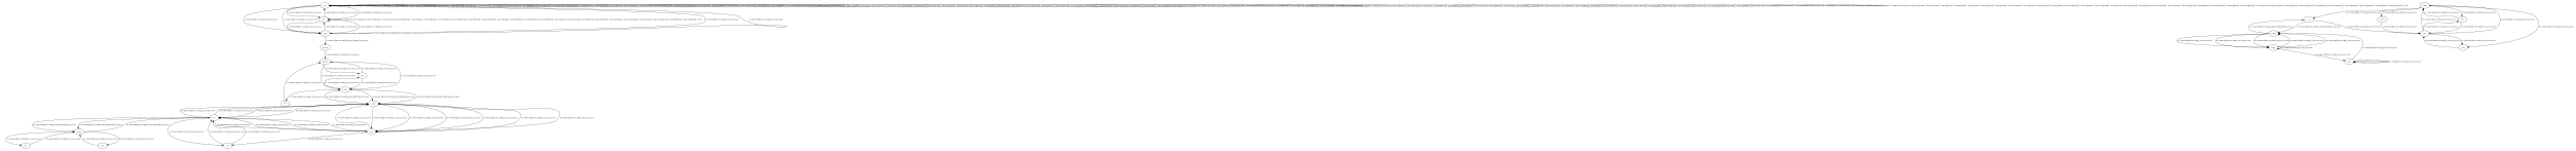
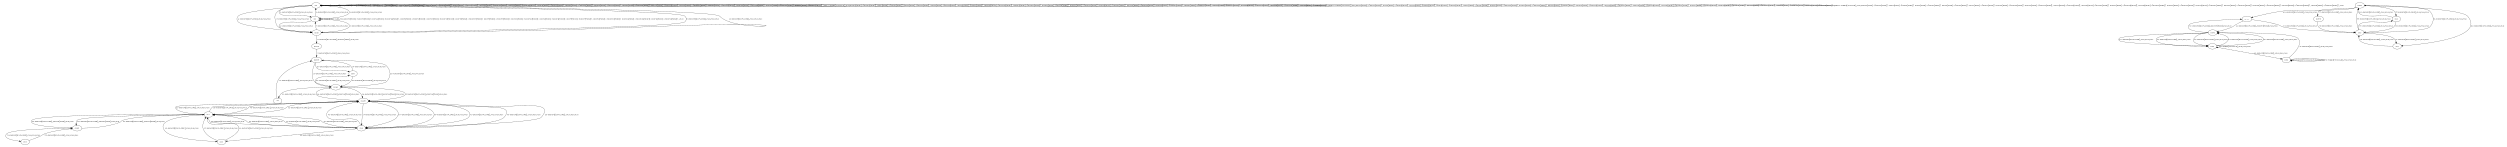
  digraph {
    fontname="Comic Neue"
    node [fontname="Comic Neue"]
    edge [fontname="Comic Neue"]
    b2
    b3
    d21p
    d21m
    d28m
    b58
    n7 [label=d26p]
    gf9
    d16m
    b18
    d11p
    b19
    d11m
    b94
-   d7p
    d10p
    b12
    d19m
    b11
    d15m
    b13
    d19p
    b82
    b83
    b2 -> b2 [label="1-toggle[TOGGLE];/null/door0[false]:=!(door0[false]); door1[false]:=!(door1[false]); door2[false]:=!(door2[false]); door6[false]:=!(door6[false]); door7[false]:=!(door7[false]); door39[false]:=!(door39[false]); door10[false]:=!(door10[false]); door11[false]:=!(door11[false]); door12[false]:=!(door12[false]); door13[false]:=!(door13[false]); door15[false]:=!(door15[false]); door16[false]:=!(door16[false]); door17[false]:=!(door17[false]); door21[false]:=!(door21[false]); door25[false]:=!(door25[false]); door28[false]:=!(door28[false]); door31[false]:=!(door31[false]); /null"]
    b2 -> b2 [label="2-toggle[TOGGLE];/null/door0[false]:=!(door0[false]); door1[false]:=!(door1[false]); door2[false]:=!(door2[false]); door6[false]:=!(door6[false]); door7[false]:=!(door7[false]); door39[false]:=!(door39[false]); door10[false]:=!(door10[false]); door11[false]:=!(door11[false]); door12[false]:=!(door12[false]); door13[false]:=!(door13[false]); door15[false]:=!(door15[false]); door16[false]:=!(door16[false]); door17[false]:=!(door17[false]); door21[false]:=!(door21[false]); door25[false]:=!(door25[false]); door28[false]:=!(door28[false]); door31[false]:=!(door31[false]); /null"]
    b2 -> b2 [label="10-toggle[TOGGLE];/null/door0[false]:=!(door0[false]); door1[false]:=!(door1[false]); door2[false]:=!(door2[false]); door6[false]:=!(door6[false]); door7[false]:=!(door7[false]); door39[false]:=!(door39[false]); door10[false]:=!(door10[false]); door11[false]:=!(door11[false]); door12[false]:=!(door12[false]); door13[false]:=!(door13[false]); door15[false]:=!(door15[false]); door16[false]:=!(door16[false]); door17[false]:=!(door17[false]); door21[false]:=!(door21[false]); door25[false]:=!(door25[false]); door28[false]:=!(door28[false]); door31[false]:=!(door31[false]); /null"]
    b2 -> b2 [label="14-toggle[TOGGLE];/null/door0[false]:=!(door0[false]); door1[false]:=!(door1[false]); door2[false]:=!(door2[false]); door6[false]:=!(door6[false]); door7[false]:=!(door7[false]); door39[false]:=!(door39[false]); door10[false]:=!(door10[false]); door11[false]:=!(door11[false]); door12[false]:=!(door12[false]); door13[false]:=!(door13[false]); door15[false]:=!(door15[false]); door16[false]:=!(door16[false]); door17[false]:=!(door17[false]); door21[false]:=!(door21[false]); door25[false]:=!(door25[false]); door28[false]:=!(door28[false]); door31[false]:=!(door31[false]); /null"]
    b2 -> b3 [label="3-explore[EXPLORE];/null/null/null"]
    b2 -> b3 [label="11-explore[EXPLORE];/null/null/null"]
    b2 -> d21p [label="6-explore[EXPLORE];/null/null/null"]
    b2 -> d21p [label="15-explore[EXPLORE];/null/null/null"]
    b3 -> b2 [label="9-explore[EXPLORE];/null/null/null"]
    b3 -> b3 [label="8-toggle[TOGGLE];/null/door0[false]:=!(door0[false]); door16[false]:=!(door16[false]); door1[false]:=!(door1[false]); door34[false]:=!(door34[false]); door19[false]:=!(door19[false]); door5[false]:=!(door5[false]); door21[false]:=!(door21[false]); door6[false]:=!(door6[false]); door7[false]:=!(door7[false]); door10[false]:=!(door10[false]); door26[false]:=!(door26[false]); door11[false]:=!(door11[false]); /null"]
    b3 -> d21p [label="4-explore[EXPLORE];/null/null/null"]
    b3 -> d21p [label="12-explore[EXPLORE];/null/null/null"]
    d21p -> b2 [label="5-explore[EXPLORE];/null/null/null"]
    d21p -> b2 [label="13-explore[EXPLORE];/null/null/null"]
    d21p -> b3 [label="7-explore[EXPLORE];/null/null/null"]
    d21p -> d21m [label="16-explore[EXPLORE];/door21[false]/null/null"]
    d21m -> d28m [label="17-explore[EXPLORE];/null/null/null"]
    d28m -> b58 [label="18-explore[EXPLORE];/null/null/null"]
    d28m -> n7 [label="20-explore[EXPLORE];/null/null/null"]
    d28m -> n7 [label="23-explore[EXPLORE];/null/null/null"]
    b58 -> d28m [label="19-explore[EXPLORE];/null/null/null"]
    b58 -> n7 [label="25-explore[EXPLORE];/null/null/null"]
    n7 -> b58 [label="24-explore[EXPLORE];/null/null/null"]
    n7 -> gf9 [label="21-explore[EXPLORE];/null/null/null"]
    n7 -> d16m [label="26-explore[EXPLORE];/door16[false]/null/null"]
    n7 -> d16m [label="47-explore[EXPLORE];/door16[false]/null/null"]
    gf9 -> d28m [label="22-explore[EXPLORE];/null/null/null"]
    d16m -> n7 [label="46-explore[EXPLORE];/door16[false]/null/null"]
    d16m -> b18 [label="27-explore[EXPLORE];/null/null/null"]
    d16m -> b18 [label="29-explore[EXPLORE];/null/null/null"]
    d16m -> b18 [label="39-explore[EXPLORE];/null/null/null"]
    d16m -> b18 [label="41-explore[EXPLORE];/null/null/null"]
    d16m -> b18 [label="48-explore[EXPLORE];/null/null/null"]
    d16m -> d11p [label="32-explore[EXPLORE];/null/null/null"]
    b18 -> d16m [label="28-explore[EXPLORE];/null/null/null"]
    b18 -> d16m [label="40-explore[EXPLORE];/null/null/null"]
    b18 -> d11p [label="30-explore[EXPLORE];/null/null/null"]
    b18 -> d11p [label="42-explore[EXPLORE];/null/null/null"]
    b18 -> d11p [label="49-explore[EXPLORE];/null/null/null"]
    b18 -> b19 [label="36-explore[EXPLORE];/null/null/null"]
    d11p -> d16m [label="31-explore[EXPLORE];/null/null/null"]
    d11p -> d16m [label="38-explore[EXPLORE];/null/null/null"]
    d11p -> d16m [label="45-explore[EXPLORE];/null/null/null"]
    d11p -> b18 [label="35-explore[EXPLORE];/null/null/null"]
    d11p -> b19 [label="43-explore[EXPLORE];/null/null/null"]
    d11p -> d11m [label="33-explore[EXPLORE];/door11[false]/null/null"]
    d11p -> d11m [label="50-explore[EXPLORE];/door11[false]/null/null"]
    b19 -> d11p [label="37-explore[EXPLORE];/null/null/null"]
    b19 -> d11p [label="44-explore[EXPLORE];/null/null/null"]
    d11m -> d11p [label="34-explore[EXPLORE];/door11[false]/null/null"]
    d11m -> b94 [label="51-explore[EXPLORE];/null/null/null"]
-   d11m -> d7p [label="53-explore[EXPLORE];/null/null/null"]
    b94 -> d11m [label="52-explore[EXPLORE];/null/null/null"]
-   d7p -> d11m [label="54-explore[EXPLORE];/null/null/null"]
    d10p -> b12 [label="57-explore[EXPLORE];/null/null/null"]
    d10p -> d19m [label="60-explore[EXPLORE];/null/null/null"]
    d10p -> b11 [label="81-explore[EXPLORE];/null/null/null"]
    d10p -> d15m [label="77-explore[EXPLORE];/null/null/null"]
    b12 -> d10p [label="80-explore[EXPLORE];/null/null/null"]
    b12 -> b13 [label="58-explore[EXPLORE];/null/null/null"]
    d19m -> b13 [label="73-explore[EXPLORE];/null/null/null"]
    d19m -> d19p [label="61-explore[EXPLORE];/door19[false]/null/null"]
    b11 -> b13 [label="75-explore[EXPLORE];/null/null/null"]
    d15m -> b13 [label="78-explore[EXPLORE];/null/null/null"]
    b13 -> d10p [label="59-explore[EXPLORE];/null/null/null"]
    b13 -> d10p [label="76-explore[EXPLORE];/null/null/null"]
    b13 -> b12 [label="79-explore[EXPLORE];/null/null/null"]
    b13 -> b11 [label="74-explore[EXPLORE];/null/null/null"]
    d19p -> d19m [label="72-explore[EXPLORE];/door19[false]/null/null"]
    d19p -> b82 [label="62-explore[EXPLORE];/null/null/null"]
    d19p -> b82 [label="64-explore[EXPLORE];/null/null/null"]
    d19p -> b82 [label="67-explore[EXPLORE];/null/null/null"]
    b82 -> d19p [label="63-explore[EXPLORE];/null/null/null"]
    b82 -> d19p [label="66-explore[EXPLORE];/null/null/null"]
    b82 -> b82 [label="65-toggle[TOGGLE];/null/null/null"]
    b82 -> b83 [label="68-explore[EXPLORE];/null/null/null"]
    b83 -> d19p [label="71-explore[EXPLORE];/null/null/null"]
    b83 -> b83 [label="69-toggle[TOGGLE];/null/null/null"]
    b83 -> b83 [label="70-toggle[TOGGLE];/null/null/null"]
  }
